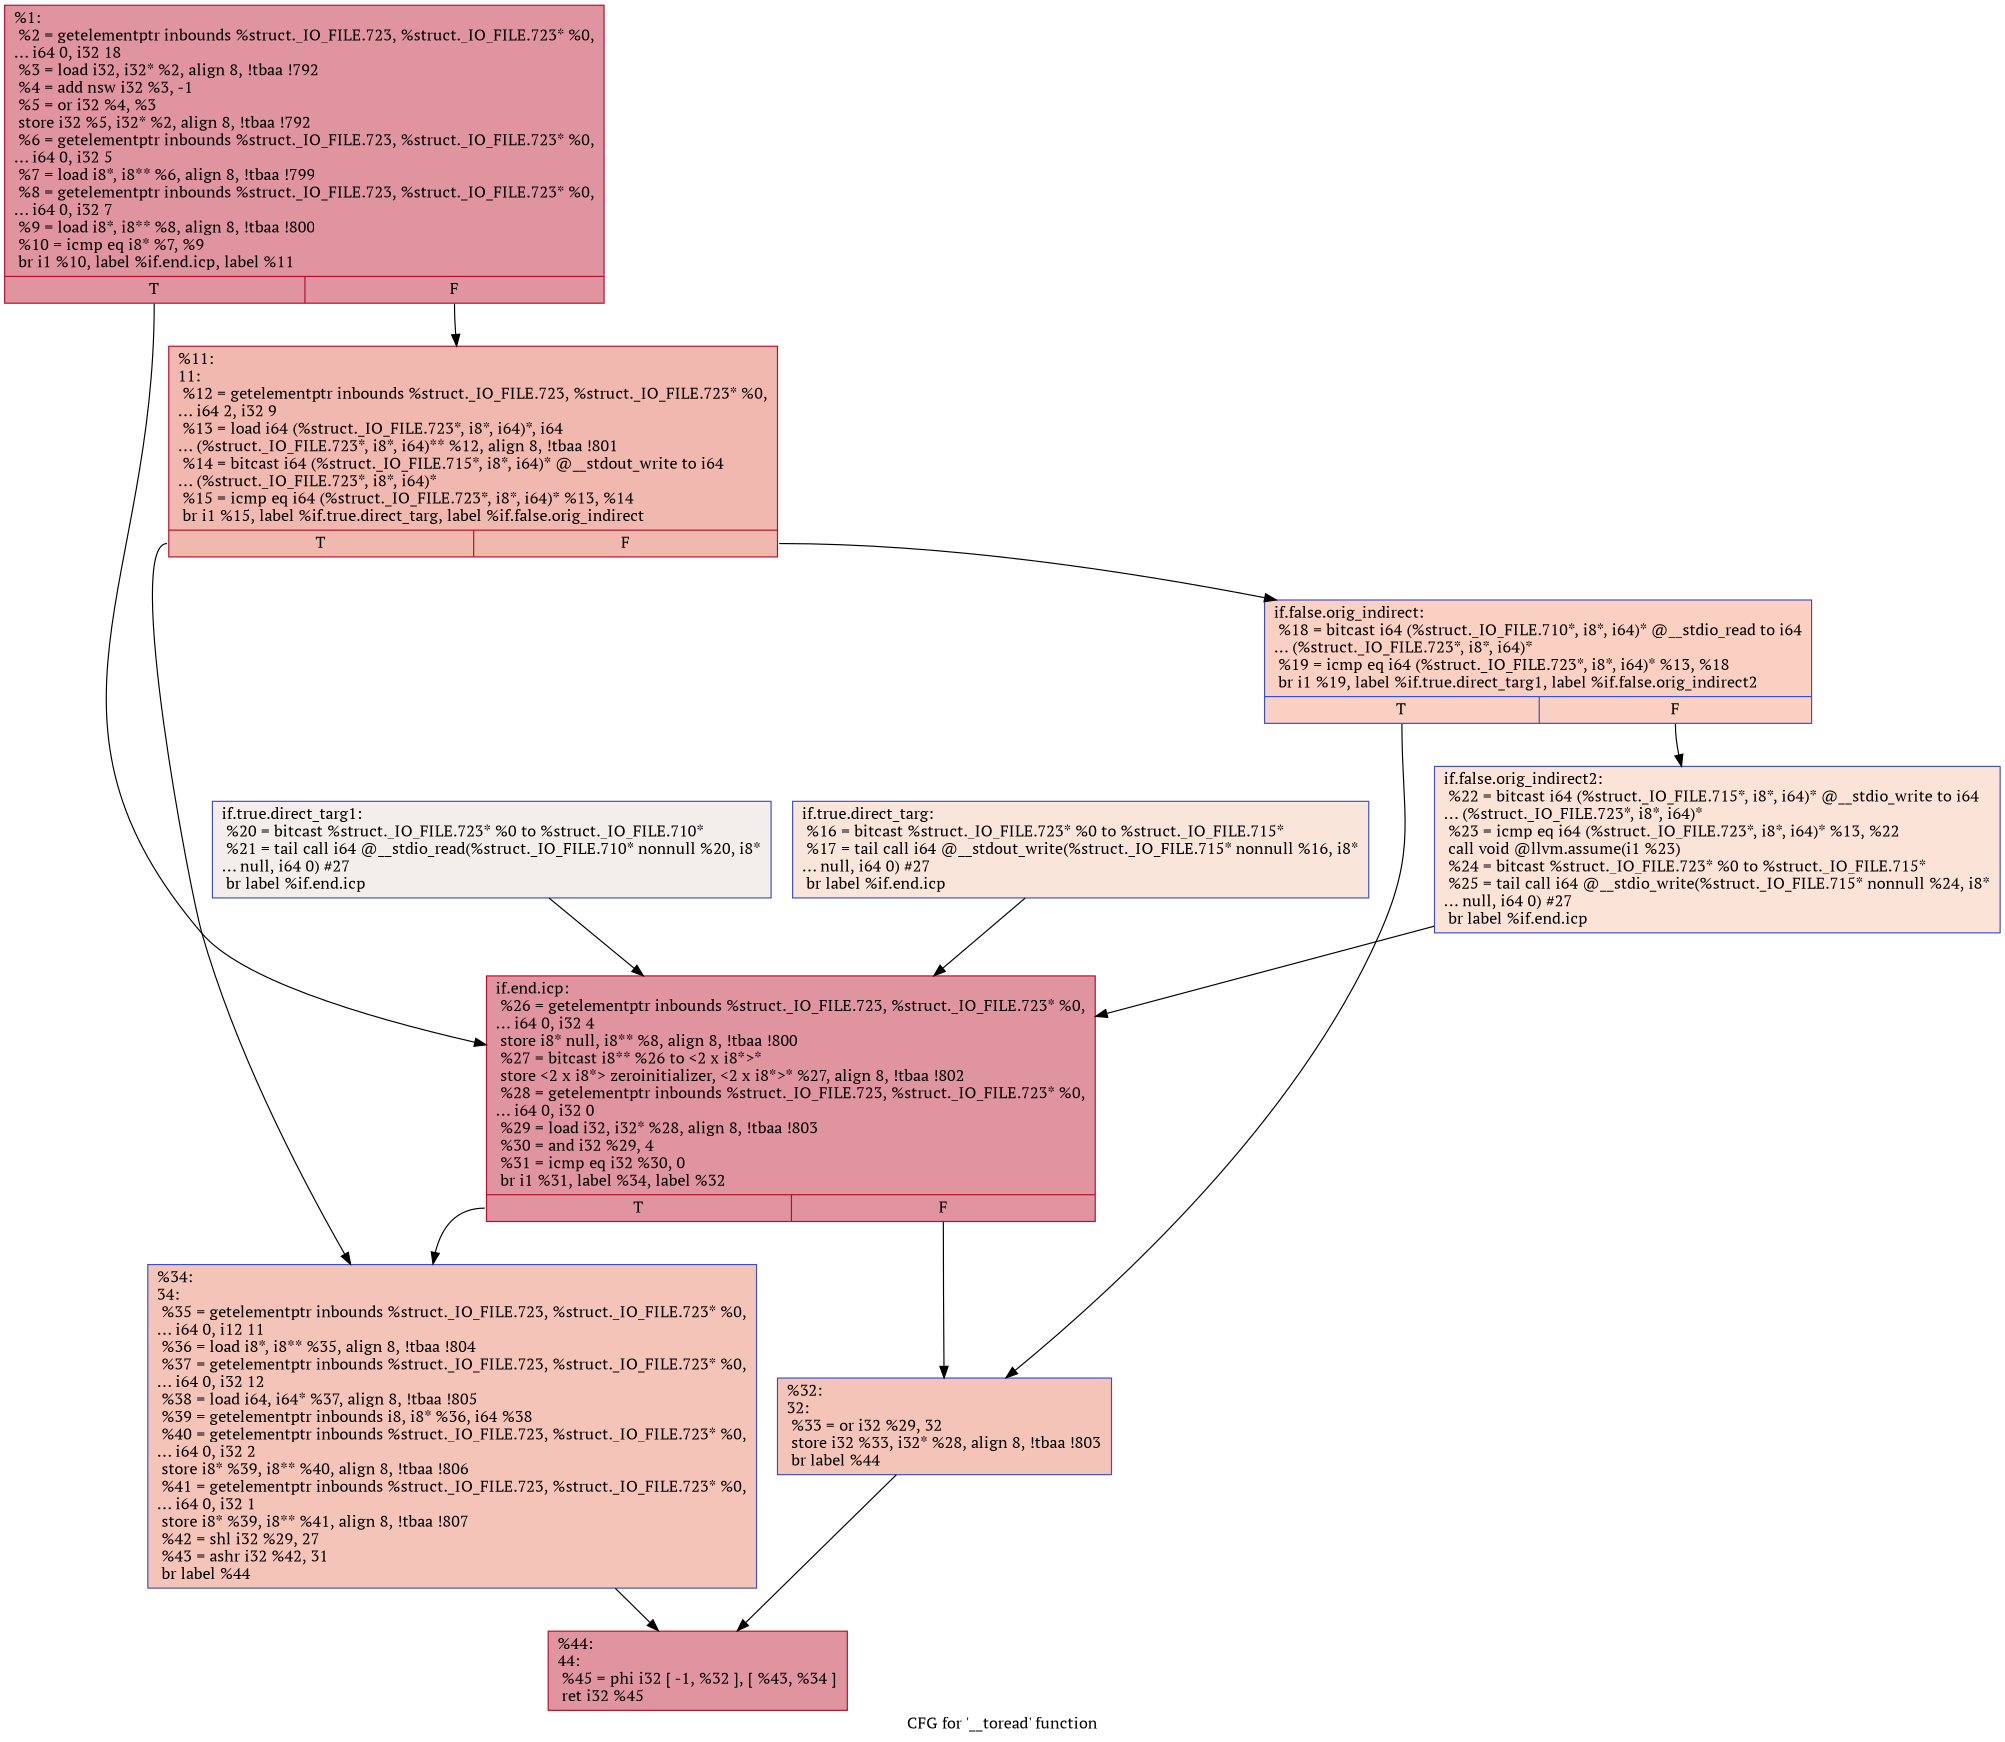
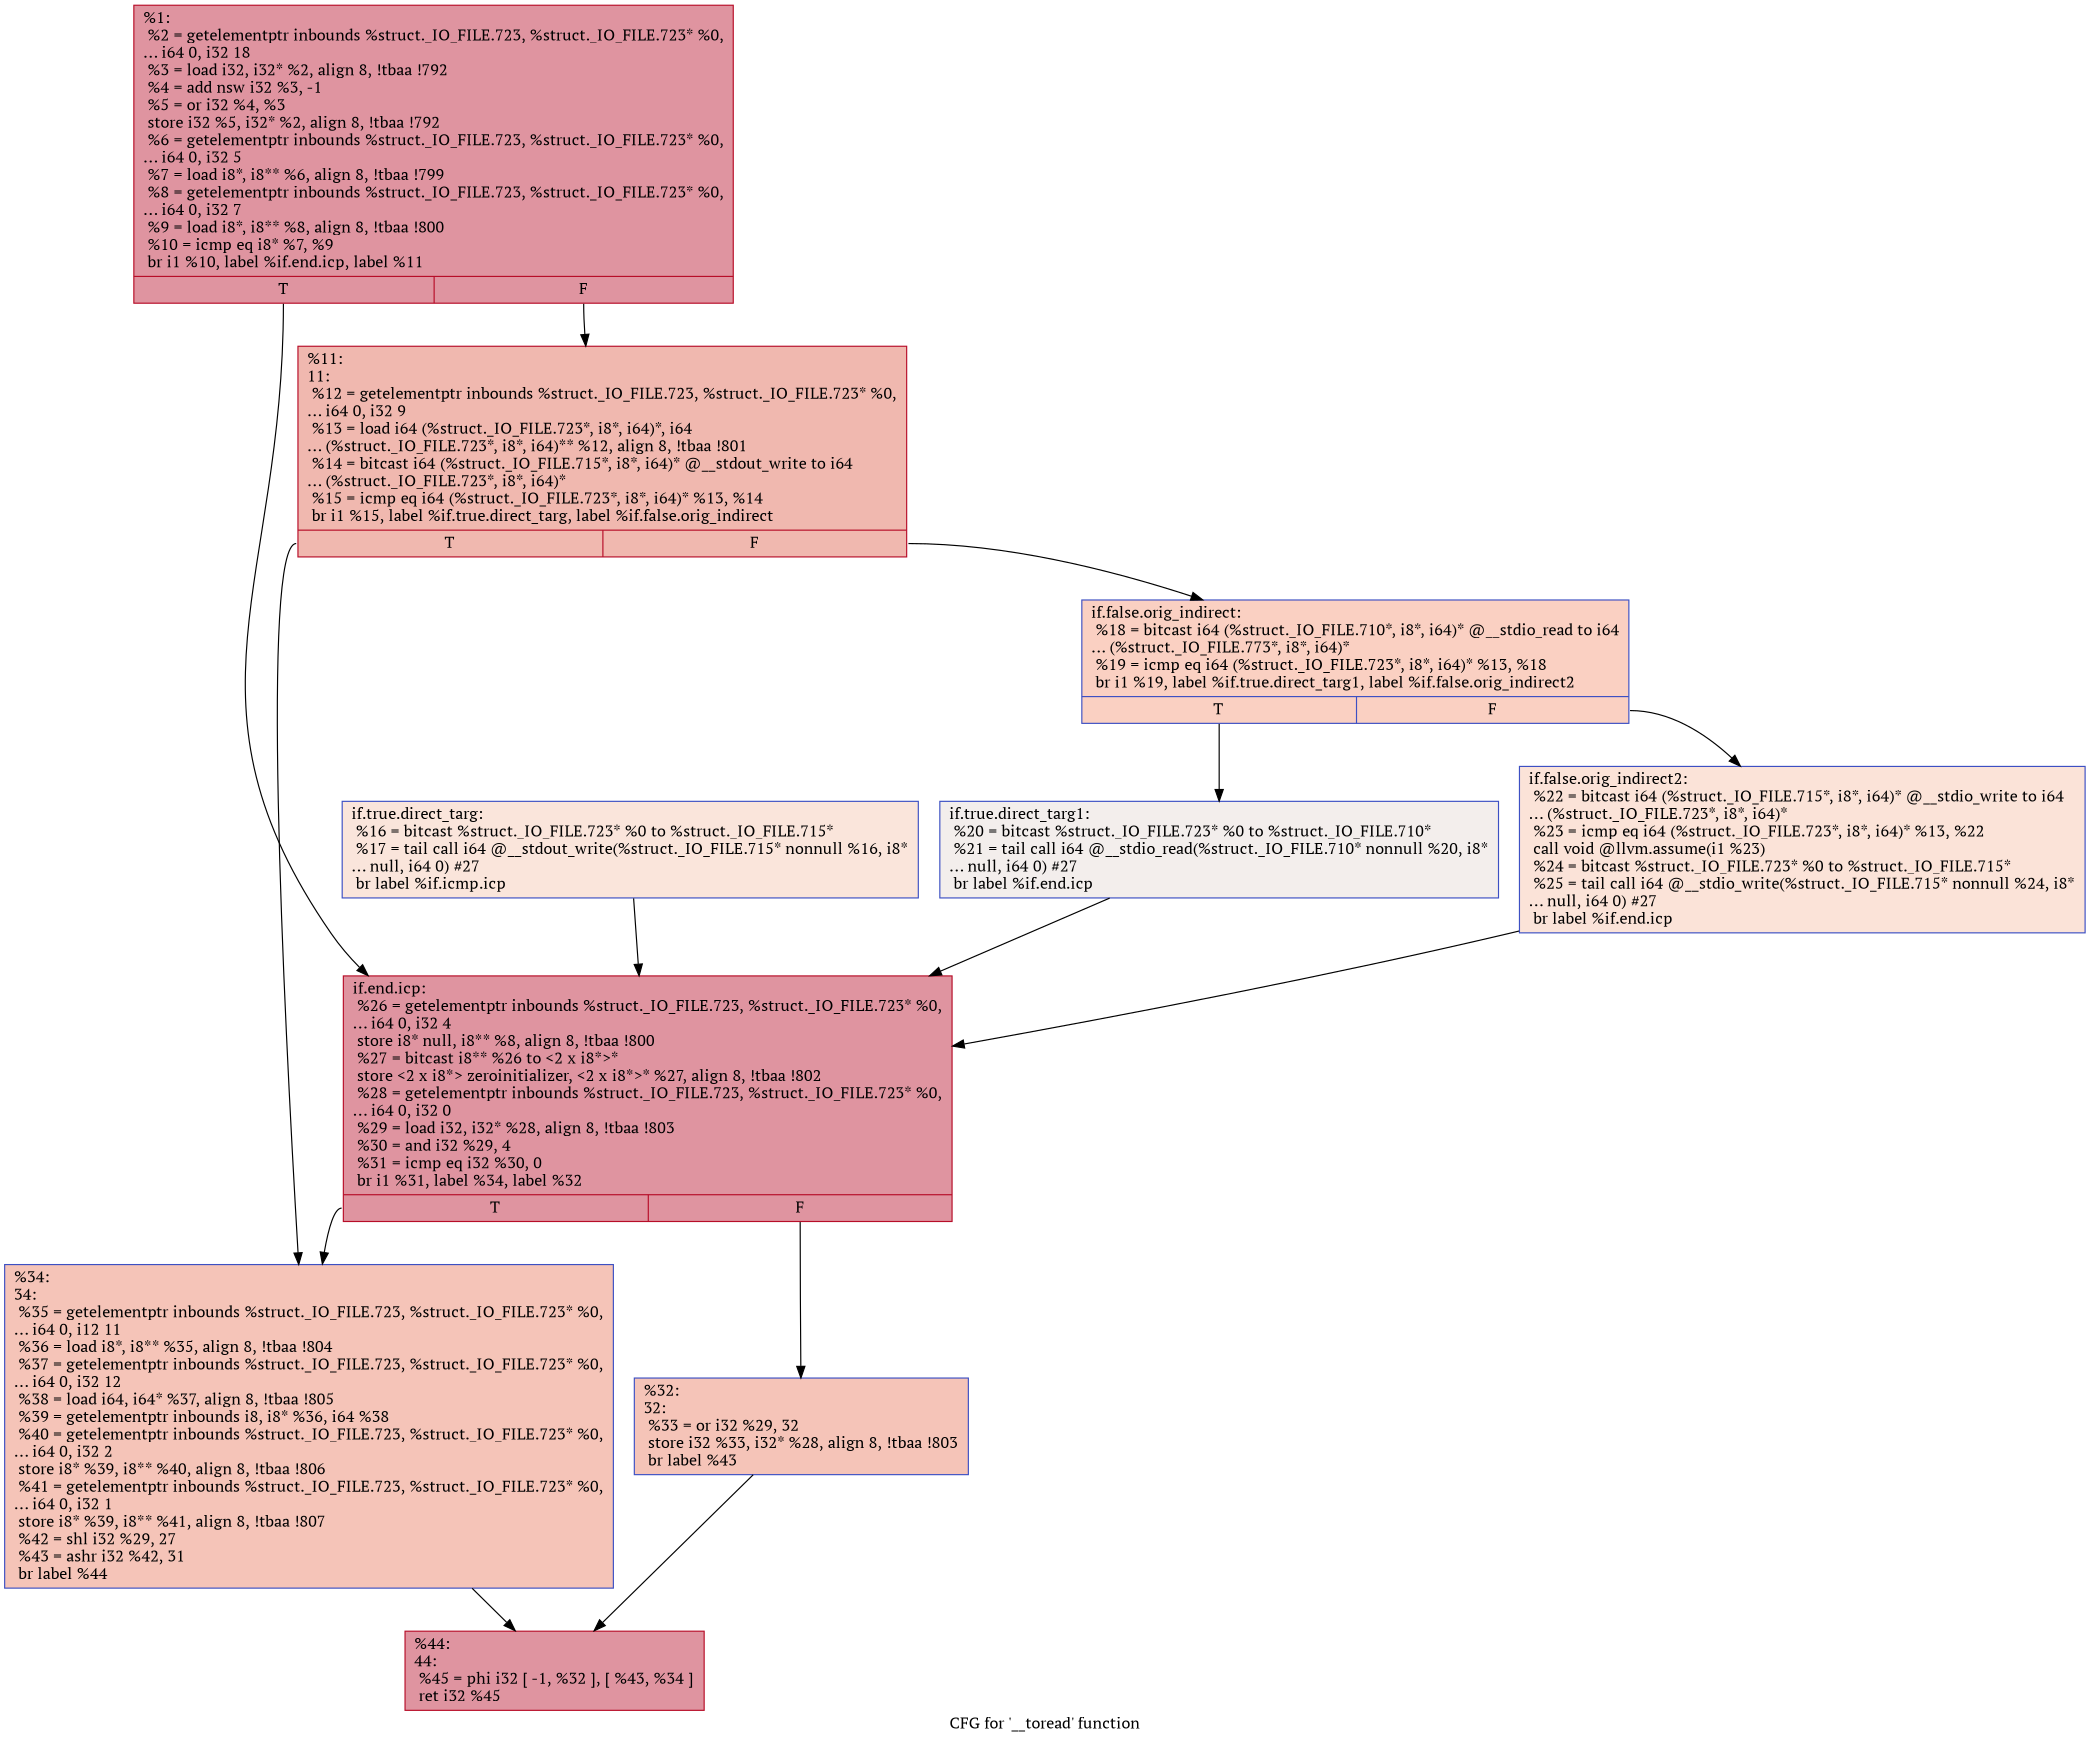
  digraph {
    fontname="PT Serif"
    label="CFG for '__toread' function"
    node [color="#3d50c3ff" fillcolor="#b70d2870" fontname="PT Serif" shape=record style=filled]
    edge [fontname="PT Serif"]
    n1 [color="#b70d28ff" label="{%1:\l  %2 = getelementptr inbounds %struct._IO_FILE.723, %struct._IO_FILE.723* %0,\l... i64 0, i32 18\l  %3 = load i32, i32* %2, align 8, !tbaa !792\l  %4 = add nsw i32 %3, -1\l  %5 = or i32 %4, %3\l  store i32 %5, i32* %2, align 8, !tbaa !792\l  %6 = getelementptr inbounds %struct._IO_FILE.723, %struct._IO_FILE.723* %0,\l... i64 0, i32 5\l  %7 = load i8*, i8** %6, align 8, !tbaa !799\l  %8 = getelementptr inbounds %struct._IO_FILE.723, %struct._IO_FILE.723* %0,\l... i64 0, i32 7\l  %9 = load i8*, i8** %8, align 8, !tbaa !800\l  %10 = icmp eq i8* %7, %9\l  br i1 %10, label %if.end.icp, label %11\l|{<s0>T|<s1>F}}"]
    n2 [color="#b70d28ff" label="{if.end.icp:                                       \l  %26 = getelementptr inbounds %struct._IO_FILE.723, %struct._IO_FILE.723* %0,\l... i64 0, i32 4\l  store i8* null, i8** %8, align 8, !tbaa !800\l  %27 = bitcast i8** %26 to \<2 x i8*\>*\l  store \<2 x i8*\> zeroinitializer, \<2 x i8*\>* %27, align 8, !tbaa !802\l  %28 = getelementptr inbounds %struct._IO_FILE.723, %struct._IO_FILE.723* %0,\l... i64 0, i32 0\l  %29 = load i32, i32* %28, align 8, !tbaa !803\l  %30 = and i32 %29, 4\l  %31 = icmp eq i32 %30, 0\l  br i1 %31, label %34, label %32\l|{<s0>T|<s1>F}}"]
-   n3 [color="#b70d28ff" fillcolor="#dc5d4a70" label="{%11:\l11:                                               \l  %12 = getelementptr inbounds %struct._IO_FILE.723, %struct._IO_FILE.723* %0,\l... i64 2, i32 9\l  %13 = load i64 (%struct._IO_FILE.723*, i8*, i64)*, i64\l... (%struct._IO_FILE.723*, i8*, i64)** %12, align 8, !tbaa !801\l  %14 = bitcast i64 (%struct._IO_FILE.715*, i8*, i64)* @__stdout_write to i64\l... (%struct._IO_FILE.723*, i8*, i64)*\l  %15 = icmp eq i64 (%struct._IO_FILE.723*, i8*, i64)* %13, %14\l  br i1 %15, label %if.true.direct_targ, label %if.false.orig_indirect\l|{<s0>T|<s1>F}}"]
+   n3 [color="#b70d28ff" fillcolor="#dc5d4a70" label="{%11:\l11:                                               \l  %12 = getelementptr inbounds %struct._IO_FILE.723, %struct._IO_FILE.723* %0,\l... i64 0, i32 9\l  %13 = load i64 (%struct._IO_FILE.723*, i8*, i64)*, i64\l... (%struct._IO_FILE.723*, i8*, i64)** %12, align 8, !tbaa !801\l  %14 = bitcast i64 (%struct._IO_FILE.715*, i8*, i64)* @__stdout_write to i64\l... (%struct._IO_FILE.723*, i8*, i64)*\l  %15 = icmp eq i64 (%struct._IO_FILE.723*, i8*, i64)* %13, %14\l  br i1 %15, label %if.true.direct_targ, label %if.false.orig_indirect\l|{<s0>T|<s1>F}}"]
    n4 [fillcolor="#e97a5f70" label="{%34:\l34:                                               \l  %35 = getelementptr inbounds %struct._IO_FILE.723, %struct._IO_FILE.723* %0,\l... i64 0, i12 11\l  %36 = load i8*, i8** %35, align 8, !tbaa !804\l  %37 = getelementptr inbounds %struct._IO_FILE.723, %struct._IO_FILE.723* %0,\l... i64 0, i32 12\l  %38 = load i64, i64* %37, align 8, !tbaa !805\l  %39 = getelementptr inbounds i8, i8* %36, i64 %38\l  %40 = getelementptr inbounds %struct._IO_FILE.723, %struct._IO_FILE.723* %0,\l... i64 0, i32 2\l  store i8* %39, i8** %40, align 8, !tbaa !806\l  %41 = getelementptr inbounds %struct._IO_FILE.723, %struct._IO_FILE.723* %0,\l... i64 0, i32 1\l  store i8* %39, i8** %41, align 8, !tbaa !807\l  %42 = shl i32 %29, 27\l  %43 = ashr i32 %42, 31\l  br label %44\l}"]
-   n5 [fillcolor="#e97a5f70" label="{%32:\l32:                                               \l  %33 = or i32 %29, 32\l  store i32 %33, i32* %28, align 8, !tbaa !803\l  br label %44\l}"]
-   n6 [fillcolor="#f3947570" label="{if.false.orig_indirect:                           \l  %18 = bitcast i64 (%struct._IO_FILE.710*, i8*, i64)* @__stdio_read to i64\l... (%struct._IO_FILE.723*, i8*, i64)*\l  %19 = icmp eq i64 (%struct._IO_FILE.723*, i8*, i64)* %13, %18\l  br i1 %19, label %if.true.direct_targ1, label %if.false.orig_indirect2\l|{<s0>T|<s1>F}}"]
+   n5 [fillcolor="#e97a5f70" label="{%32:\l32:                                               \l  %33 = or i32 %29, 32\l  store i32 %33, i32* %28, align 8, !tbaa !803\l  br label %43\l}"]
+   n6 [fillcolor="#f3947570" label="{if.false.orig_indirect:                           \l  %18 = bitcast i64 (%struct._IO_FILE.710*, i8*, i64)* @__stdio_read to i64\l... (%struct._IO_FILE.773*, i8*, i64)*\l  %19 = icmp eq i64 (%struct._IO_FILE.723*, i8*, i64)* %13, %18\l  br i1 %19, label %if.true.direct_targ1, label %if.false.orig_indirect2\l|{<s0>T|<s1>F}}"]
    n7 [color="#b70d28ff" label="{%44:\l44:                                               \l  %45 = phi i32 [ -1, %32 ], [ %43, %34 ]\l  ret i32 %45\l}"]
-   n8 [fillcolor="#f4c5ad70" label="{if.true.direct_targ:                              \l  %16 = bitcast %struct._IO_FILE.723* %0 to %struct._IO_FILE.715*\l  %17 = tail call i64 @__stdout_write(%struct._IO_FILE.715* nonnull %16, i8*\l... null, i64 0) #27\l  br label %if.end.icp\l}"]
+   n8 [fillcolor="#f4c5ad70" label="{if.true.direct_targ:                              \l  %16 = bitcast %struct._IO_FILE.723* %0 to %struct._IO_FILE.715*\l  %17 = tail call i64 @__stdout_write(%struct._IO_FILE.715* nonnull %16, i8*\l... null, i64 0) #27\l  br label %if.icmp.icp\l}"]
    n9 [fillcolor="#e3d9d370" label="{if.true.direct_targ1:                             \l  %20 = bitcast %struct._IO_FILE.723* %0 to %struct._IO_FILE.710*\l  %21 = tail call i64 @__stdio_read(%struct._IO_FILE.710* nonnull %20, i8*\l... null, i64 0) #27\l  br label %if.end.icp\l}"]
    n10 [fillcolor="#f6bfa670" label="{if.false.orig_indirect2:                          \l  %22 = bitcast i64 (%struct._IO_FILE.715*, i8*, i64)* @__stdio_write to i64\l... (%struct._IO_FILE.723*, i8*, i64)*\l  %23 = icmp eq i64 (%struct._IO_FILE.723*, i8*, i64)* %13, %22\l  call void @llvm.assume(i1 %23)\l  %24 = bitcast %struct._IO_FILE.723* %0 to %struct._IO_FILE.715*\l  %25 = tail call i64 @__stdio_write(%struct._IO_FILE.715* nonnull %24, i8*\l... null, i64 0) #27\l  br label %if.end.icp\l}"]
    n1 -> n2 [tailport=s0]
    n1 -> n3 [tailport=s1]
    n2 -> n4 [tailport=s0]
    n2 -> n5 [tailport=s1]
    n3 -> n4 [tailport=s0]
    n3 -> n6 [tailport=s1]
    n4 -> n7
    n5 -> n7
-   n6 -> n5 [tailport=s0]
+   n6 -> n9 [tailport=s0]
    n6 -> n10 [tailport=s1]
    n8 -> n2
    n9 -> n2
    n10 -> n2
  }
